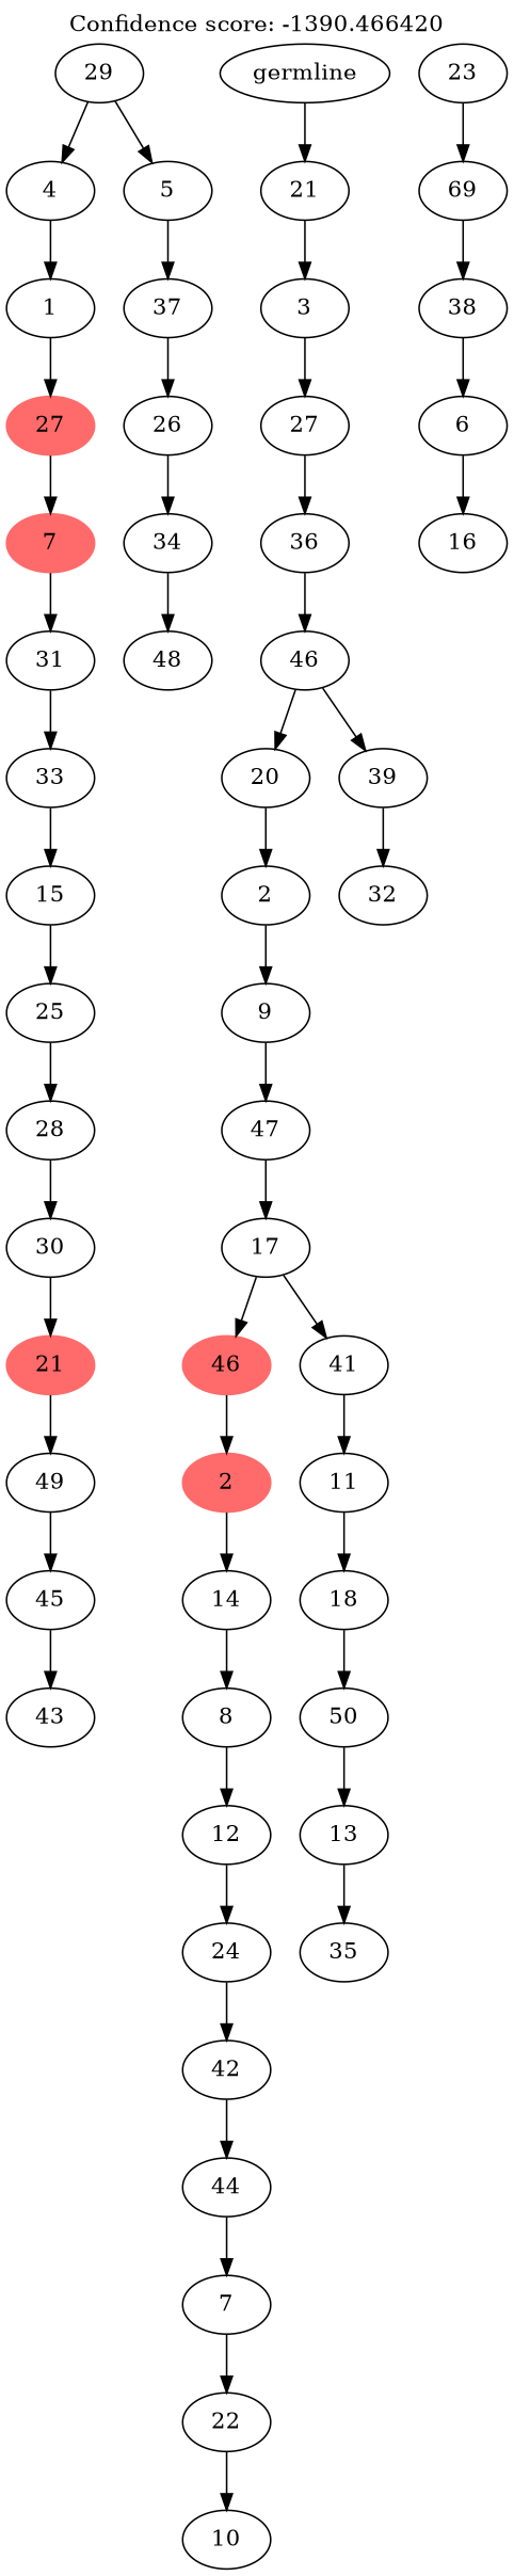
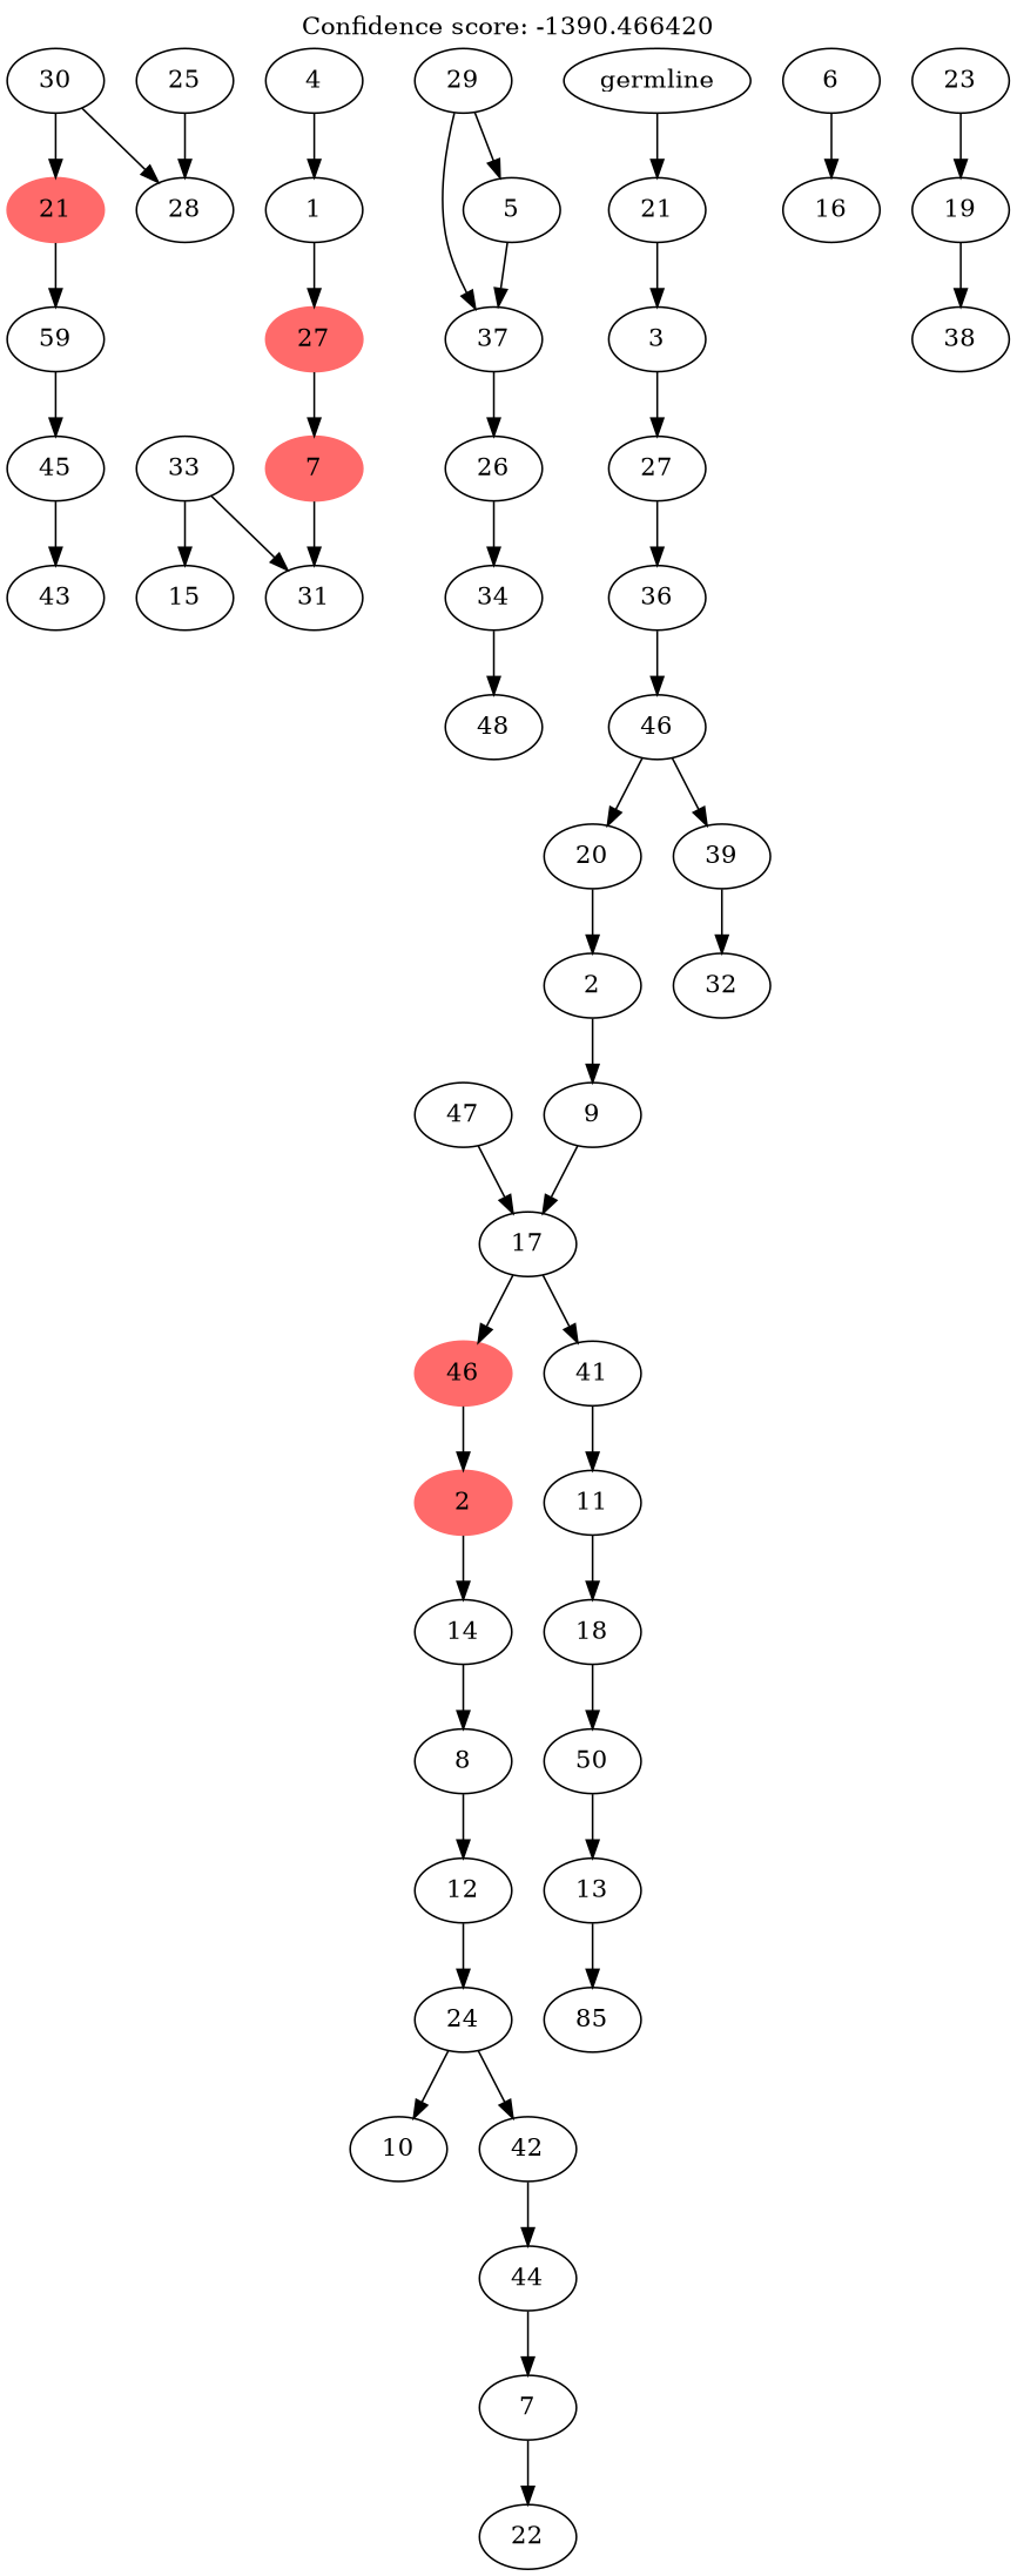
  digraph {
    label="Confidence score: -1390.466420"
    labelloc=t
    n1 [label=45]
    n2 [label=43]
-   n3 [label=49]
+   n3 [label=59]
    n4 [color=indianred1 label=21 style=filled]
    n5 [label=30]
    n6 [label=28]
    n7 [label=25]
    n8 [label=15]
    n9 [label=33]
    n10 [label=31]
    n11 [color=indianred1 label=7 style=filled]
    n12 [color=indianred1 label=27 style=filled]
    n13 [label=1]
    n14 [label=4]
    n15 [label=34]
    n16 [label=48]
    n17 [label=26]
    n18 [label=37]
    n19 [label=5]
    n20 [label=29]
    n21 [label=10]
    n22 [label=22]
    n23 [label=7]
    n24 [label=44]
    n25 [label=42]
    n26 [label=24]
    n27 [label=12]
    n28 [label=8]
    n29 [label=14]
    n30 [color=indianred1 label=2 style=filled]
    n31 [color=indianred1 label=46 style=filled]
    n32 [label=13]
-   n33 [label=35]
+   n33 [label=85]
    n34 [label=50]
    n35 [label=18]
    n36 [label=11]
    n37 [label=41]
    n38 [label=17]
    n39 [label=47]
    n40 [label=9]
    n41 [label=2]
    n42 [label=20]
    n43 [label=6]
    n44 [label=16]
    n45 [label=38]
-   n46 [label=69]
+   n46 [label=19]
    n47 [label=23]
    n48 [label=32]
    n49 [label=39]
    n50 [label=46]
    n51 [label=36]
    n52 [label=27]
    n53 [label=3]
    n54 [label=21]
    n55 [label=germline]
    n1 -> n2
    n3 -> n1
    n4 -> n3
    n5 -> n4
-   n6 -> n5
+   n5 -> n6
    n7 -> n6
-   n8 -> n7
    n9 -> n8
-   n10 -> n9
+   n9 -> n10
    n11 -> n10
    n12 -> n11
    n13 -> n12
    n14 -> n13
    n15 -> n16
    n17 -> n15
    n18 -> n17
    n19 -> n18
-   n20 -> n14
+   n20 -> n18
    n20 -> n19
-   n22 -> n21
+   n26 -> n21
    n23 -> n22
    n24 -> n23
    n25 -> n24
    n26 -> n25
    n27 -> n26
    n28 -> n27
    n29 -> n28
    n30 -> n29
    n31 -> n30
    n32 -> n33
    n34 -> n32
    n35 -> n34
    n36 -> n35
    n37 -> n36
    n38 -> n31
    n38 -> n37
    n39 -> n38
-   n40 -> n39
+   n40 -> n38
    n41 -> n40
    n42 -> n41
    n43 -> n44
-   n45 -> n43
    n46 -> n45
    n47 -> n46
    n49 -> n48
    n50 -> n42
    n50 -> n49
    n51 -> n50
    n52 -> n51
    n53 -> n52
    n54 -> n53
    n55 -> n54
  }
